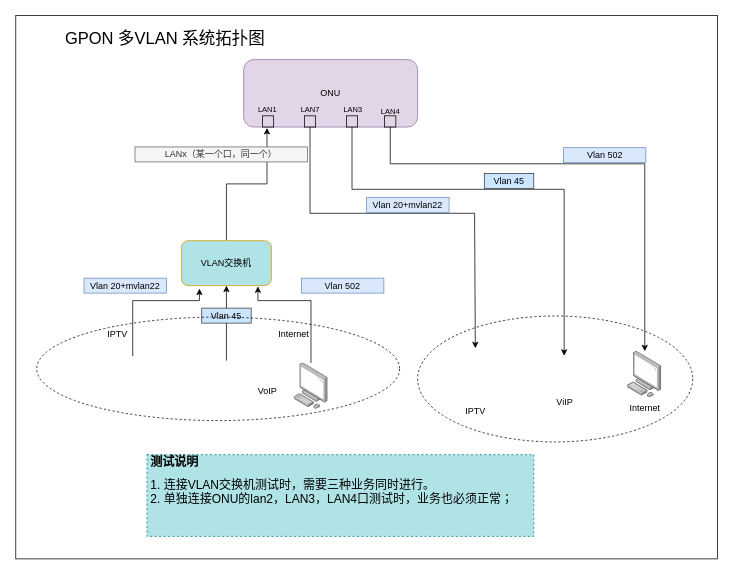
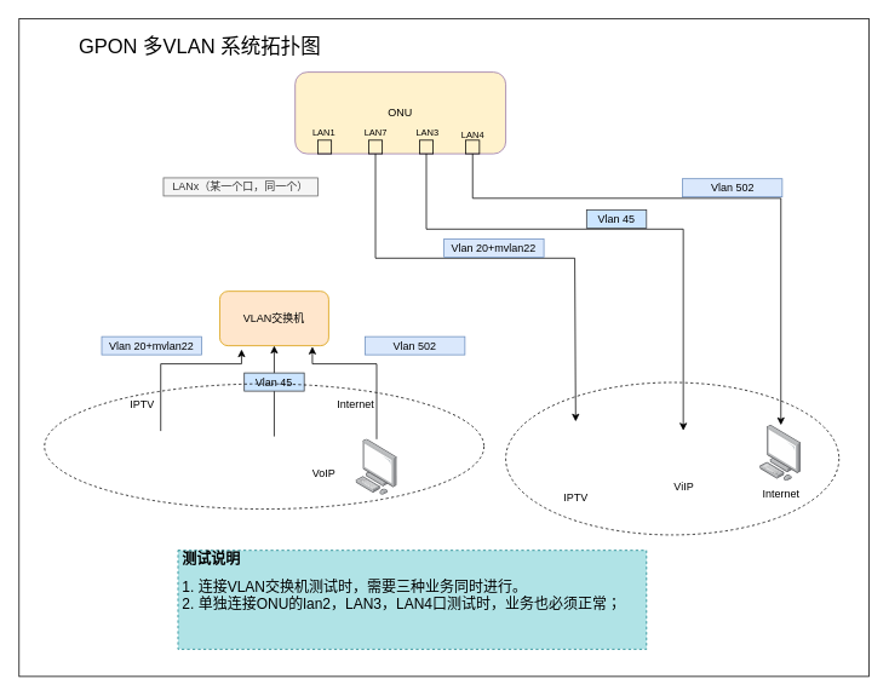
  <mxCell id="0" />
  <mxCell id="1" parent="0" />
- <mxCell id="2" style="edgeStyle=orthogonalEdgeStyle;rounded=0;orthogonalLoop=1;jettySize=auto;html=1;entryX=0.134;entryY=1.014;entryDx=0;entryDy=0;entryPerimeter=0;" edge="1" parent="1" source="3" target="4"><mxGeometry relative="1" as="geometry" /></mxCell>
- <mxCell id="3" value="VLAN交换机" style="rounded=1;whiteSpace=wrap;html=1;fillColor=#b0e3e6;strokeColor=#d79b00;" vertex="1" parent="1"><mxGeometry x="241" y="320.5" width="120" height="60" as="geometry" /></mxCell>
- <mxCell id="4" value="ONU" style="rounded=1;whiteSpace=wrap;html=1;fillColor=#e1d5e7;strokeColor=#9673a6;" vertex="1" parent="1"><mxGeometry x="324" y="79" width="232" height="90" as="geometry" /></mxCell>
+ <mxCell id="3" value="VLAN交换机" style="rounded=1;whiteSpace=wrap;html=1;fillColor=#ffe6cc;strokeColor=#d79b00;" vertex="1" parent="1"><mxGeometry x="241" y="320.5" width="120" height="60" as="geometry" /></mxCell>
+ <mxCell id="4" value="ONU" style="rounded=1;whiteSpace=wrap;html=1;fillColor=#fff2cc;strokeColor=#9673a6;" vertex="1" parent="1"><mxGeometry x="324" y="79" width="232" height="90" as="geometry" /></mxCell>
  <mxCell id="5" style="edgeStyle=orthogonalEdgeStyle;rounded=0;orthogonalLoop=1;jettySize=auto;html=1;entryX=0.5;entryY=1;entryDx=0;entryDy=0;" edge="1" parent="1" source="6" target="3"><mxGeometry relative="1" as="geometry" /></mxCell>
  <mxCell id="6" value="" style="shape=image;html=1;verticalAlign=top;verticalLabelPosition=bottom;labelBackgroundColor=#ffffff;imageAspect=0;aspect=fixed;image=https://cdn4.iconfinder.com/data/icons/Icons_Pack___Web_Cartoon___by_shlyapnikova/voip.png" vertex="1" parent="1"><mxGeometry x="277" y="480.5" width="48" height="48" as="geometry" /></mxCell>
  <mxCell id="7" style="edgeStyle=orthogonalEdgeStyle;rounded=0;orthogonalLoop=1;jettySize=auto;html=1;entryX=0.2;entryY=1.067;entryDx=0;entryDy=0;entryPerimeter=0;" edge="1" parent="1" source="8" target="3"><mxGeometry relative="1" as="geometry"><Array as="points"><mxPoint x="176" y="400.5" /><mxPoint x="265" y="400.5" /></Array></mxGeometry></mxCell>
  <mxCell id="8" value="" style="shape=image;html=1;verticalAlign=top;verticalLabelPosition=bottom;labelBackgroundColor=#ffffff;imageAspect=0;aspect=fixed;image=https://cdn2.iconfinder.com/data/icons/ios-7-icons/50/tv_show-128.png" vertex="1" parent="1"><mxGeometry x="141" y="474.5" width="70" height="70" as="geometry" /></mxCell>
  <mxCell id="9" style="edgeStyle=orthogonalEdgeStyle;rounded=0;orthogonalLoop=1;jettySize=auto;html=1;" edge="1" parent="1" source="10"><mxGeometry relative="1" as="geometry"><mxPoint x="343" y="381.5" as="targetPoint" /><Array as="points"><mxPoint x="414" y="400.5" /><mxPoint x="343" y="400.5" /></Array></mxGeometry></mxCell>
  <mxCell id="10" value="" style="points=[];aspect=fixed;html=1;align=center;shadow=0;dashed=0;image;image=img/lib/allied_telesis/computer_and_terminals/Personal_Computer.svg;" vertex="1" parent="1"><mxGeometry x="391" y="483.5" width="45.6" height="61.8" as="geometry" /></mxCell>
  <mxCell id="11" value="IPTV" style="text;html=1;strokeColor=none;fillColor=none;align=center;verticalAlign=middle;whiteSpace=wrap;rounded=0;" vertex="1" parent="1"><mxGeometry x="136" y="435.5" width="40" height="20" as="geometry" /></mxCell>
  <mxCell id="12" value="VoIP" style="text;html=1;strokeColor=none;fillColor=none;align=center;verticalAlign=middle;whiteSpace=wrap;rounded=0;" vertex="1" parent="1"><mxGeometry x="336" y="510.5" width="40" height="20" as="geometry" /></mxCell>
  <mxCell id="13" value="Internet" style="text;html=1;strokeColor=none;fillColor=none;align=center;verticalAlign=middle;whiteSpace=wrap;rounded=0;" vertex="1" parent="1"><mxGeometry x="371" y="435.5" width="40" height="20" as="geometry" /></mxCell>
  <mxCell id="14" value="Vlan 20+mvlan22" style="text;html=1;strokeColor=#6c8ebf;fillColor=#dae8fc;align=center;verticalAlign=middle;whiteSpace=wrap;rounded=0;" vertex="1" parent="1"><mxGeometry x="111" y="370.5" width="110" height="20" as="geometry" /></mxCell>
  <mxCell id="15" value="Vlan 45" style="text;html=1;strokeColor=#36393d;fillColor=#cce5ff;align=center;verticalAlign=middle;whiteSpace=wrap;rounded=0;" vertex="1" parent="1"><mxGeometry x="268" y="410.5" width="66" height="20" as="geometry" /></mxCell>
  <mxCell id="16" value="Vlan 502" style="text;html=1;strokeColor=#6c8ebf;fillColor=#dae8fc;align=center;verticalAlign=middle;whiteSpace=wrap;rounded=0;" vertex="1" parent="1"><mxGeometry x="401" y="370.5" width="110" height="20" as="geometry" /></mxCell>
- <mxCell id="17" value="LANx（某一个口，同一个）" style="text;html=1;strokeColor=#666666;fillColor=#f5f5f5;align=center;verticalAlign=middle;whiteSpace=wrap;rounded=0;fontColor=#333333;" vertex="1" parent="1"><mxGeometry x="179" y="195.5" width="230" height="20" as="geometry" /></mxCell>
+ <mxCell id="17" value="LANx（某一个口，同一个）" style="text;html=1;strokeColor=#666666;fillColor=#f5f5f5;align=center;verticalAlign=middle;whiteSpace=wrap;rounded=0;fontColor=#333333;" vertex="1" parent="1"><mxGeometry x="179" y="195.5" width="170" height="20" as="geometry" /></mxCell>
  <mxCell id="18" value="" style="ellipse;whiteSpace=wrap;html=1;fillColor=none;dashed=1;" vertex="1" parent="1"><mxGeometry x="48" y="422.5" width="484" height="138" as="geometry" /></mxCell>
  <mxCell id="19" value="&lt;h1 style=&quot;font-size: 16px;&quot;&gt;测试说明&lt;/h1&gt;&lt;div style=&quot;font-size: 16px;&quot;&gt;1. 连接VLAN交换机测试时，需要三种业务同时进行。&lt;/div&gt;&lt;div style=&quot;font-size: 16px;&quot;&gt;2. 单独连接ONU的lan2，LAN3，LAN4口测试时，业务也必须正常；&lt;/div&gt;" style="text;html=1;strokeColor=#0e8088;fillColor=#b0e3e6;spacing=5;spacingTop=-20;whiteSpace=wrap;overflow=hidden;rounded=0;dashed=1;fontSize=16;" vertex="1" parent="1"><mxGeometry x="195" y="606" width="516" height="109" as="geometry" /></mxCell>
  <mxCell id="20" value="&lt;font style=&quot;font-size: 22px&quot;&gt;GPON 多VLAN 系统拓扑图&lt;/font&gt;" style="text;html=1;strokeColor=none;fillColor=none;align=left;verticalAlign=middle;whiteSpace=wrap;rounded=0;dashed=1;" vertex="1" parent="1"><mxGeometry x="84" y="29" width="310" height="45" as="geometry" /></mxCell>
  <mxCell id="21" value="" style="rounded=0;whiteSpace=wrap;html=1;fillColor=none;" vertex="1" parent="1"><mxGeometry x="20" y="20" width="936" height="725" as="geometry" /></mxCell>
  <mxCell id="22" value="" style="rounded=0;whiteSpace=wrap;html=1;fillColor=none;" vertex="1" parent="1"><mxGeometry x="349" y="154" width="15" height="15" as="geometry" /></mxCell>
  <mxCell id="23" style="edgeStyle=orthogonalEdgeStyle;rounded=0;orthogonalLoop=1;jettySize=auto;html=1;entryX=0.5;entryY=0;entryDx=0;entryDy=0;" edge="1" parent="1" source="24" target="30"><mxGeometry relative="1" as="geometry"><Array as="points"><mxPoint x="412" y="284" /><mxPoint x="632" y="284" /></Array></mxGeometry></mxCell>
  <mxCell id="24" value="" style="rounded=0;whiteSpace=wrap;html=1;fillColor=none;" vertex="1" parent="1"><mxGeometry x="405" y="154" width="15" height="15" as="geometry" /></mxCell>
  <mxCell id="25" style="edgeStyle=orthogonalEdgeStyle;rounded=0;orthogonalLoop=1;jettySize=auto;html=1;entryX=0.5;entryY=0;entryDx=0;entryDy=0;" edge="1" parent="1" source="26" target="31"><mxGeometry relative="1" as="geometry"><Array as="points"><mxPoint x="468" y="252" /><mxPoint x="751" y="252" /></Array></mxGeometry></mxCell>
  <mxCell id="26" value="" style="rounded=0;whiteSpace=wrap;html=1;fillColor=none;" vertex="1" parent="1"><mxGeometry x="461" y="154" width="15" height="15" as="geometry" /></mxCell>
  <mxCell id="27" style="edgeStyle=orthogonalEdgeStyle;rounded=0;orthogonalLoop=1;jettySize=auto;html=1;" edge="1" parent="1" source="28" target="32"><mxGeometry relative="1" as="geometry"><Array as="points"><mxPoint x="519" y="218" /><mxPoint x="859" y="218" /></Array></mxGeometry></mxCell>
  <mxCell id="28" value="" style="rounded=0;whiteSpace=wrap;html=1;fillColor=none;" vertex="1" parent="1"><mxGeometry x="512" y="154" width="15" height="15" as="geometry" /></mxCell>
  <mxCell id="29" value="" style="ellipse;whiteSpace=wrap;html=1;fillColor=none;dashed=1;" vertex="1" parent="1"><mxGeometry x="556" y="421" width="367" height="168" as="geometry" /></mxCell>
  <mxCell id="30" value="IPTV" style="shape=image;html=1;verticalAlign=top;verticalLabelPosition=bottom;labelBackgroundColor=#ffffff;imageAspect=0;aspect=fixed;image=https://cdn2.iconfinder.com/data/icons/ios-7-icons/50/tv_show-128.png" vertex="1" parent="1"><mxGeometry x="598" y="464" width="70" height="70" as="geometry" /></mxCell>
  <mxCell id="31" value="ViIP" style="shape=image;html=1;verticalAlign=top;verticalLabelPosition=bottom;labelBackgroundColor=#ffffff;imageAspect=0;aspect=fixed;image=https://cdn4.iconfinder.com/data/icons/Icons_Pack___Web_Cartoon___by_shlyapnikova/voip.png" vertex="1" parent="1"><mxGeometry x="727.5" y="474" width="48" height="48" as="geometry" /></mxCell>
  <mxCell id="32" value="Internet" style="points=[];aspect=fixed;html=1;align=center;shadow=0;dashed=0;image;image=img/lib/allied_telesis/computer_and_terminals/Personal_Computer.svg;" vertex="1" parent="1"><mxGeometry x="836" y="468" width="45.6" height="61.8" as="geometry" /></mxCell>
  <mxCell id="33" value="Vlan 20+mvlan22" style="text;html=1;strokeColor=#6c8ebf;fillColor=#dae8fc;align=center;verticalAlign=middle;whiteSpace=wrap;rounded=0;" vertex="1" parent="1"><mxGeometry x="488" y="263" width="110" height="20" as="geometry" /></mxCell>
  <mxCell id="34" value="Vlan 45" style="text;html=1;strokeColor=#36393d;fillColor=#cce5ff;align=center;verticalAlign=middle;whiteSpace=wrap;rounded=0;" vertex="1" parent="1"><mxGeometry x="645" y="231" width="66" height="20" as="geometry" /></mxCell>
  <mxCell id="35" value="Vlan 502" style="text;html=1;strokeColor=#6c8ebf;fillColor=#dae8fc;align=center;verticalAlign=middle;whiteSpace=wrap;rounded=0;" vertex="1" parent="1"><mxGeometry x="750.5" y="196.5" width="110" height="20" as="geometry" /></mxCell>
  <mxCell id="36" value="&lt;font style=&quot;font-size: 10px&quot;&gt;LAN1&lt;/font&gt;" style="text;html=1;strokeColor=none;fillColor=none;align=center;verticalAlign=middle;whiteSpace=wrap;rounded=0;fontSize=16;" vertex="1" parent="1"><mxGeometry x="344" y="139" width="24" height="10" as="geometry" /></mxCell>
  <mxCell id="37" value="&lt;font style=&quot;font-size: 10px&quot;&gt;LAN7&lt;/font&gt;" style="text;html=1;strokeColor=none;fillColor=none;align=center;verticalAlign=middle;whiteSpace=wrap;rounded=0;fontSize=16;" vertex="1" parent="1"><mxGeometry x="401" y="139" width="24" height="10" as="geometry" /></mxCell>
  <mxCell id="38" value="&lt;font style=&quot;font-size: 10px&quot;&gt;LAN3&lt;/font&gt;" style="text;html=1;strokeColor=none;fillColor=none;align=center;verticalAlign=middle;whiteSpace=wrap;rounded=0;fontSize=16;" vertex="1" parent="1"><mxGeometry x="458" y="139" width="24" height="10" as="geometry" /></mxCell>
  <mxCell id="39" value="&lt;font style=&quot;font-size: 10px&quot;&gt;LAN4&lt;/font&gt;" style="text;html=1;strokeColor=none;fillColor=none;align=center;verticalAlign=middle;whiteSpace=wrap;rounded=0;fontSize=16;" vertex="1" parent="1"><mxGeometry x="507.5" y="141" width="24" height="10" as="geometry" /></mxCell>
